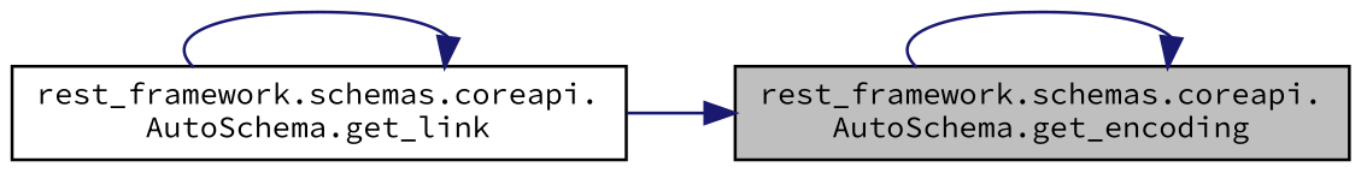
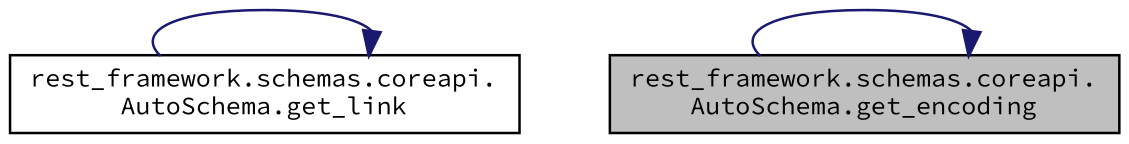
  digraph {
    rankdir=RL
    fontname="Source Code Pro"
    node [color=black fontname="Source Code Pro" fontsize=10 shape=record style=filled]
    edge [color=midnightblue dir=back fontname="Source Code Pro" fontsize=10 labelfontname=Helvetica labelfontsize=10 style=solid]
    n1 [fillcolor=grey75 fontcolor=black height=0.2 label="rest_framework.schemas.coreapi.\lAutoSchema.get_encoding" width=0.4]
    n2 [fillcolor=white height=0.2 label="rest_framework.schemas.coreapi.\lAutoSchema.get_link" width=0.4]
    n1 -> n1
-   n1 -> n2
    n2 -> n2
  }
